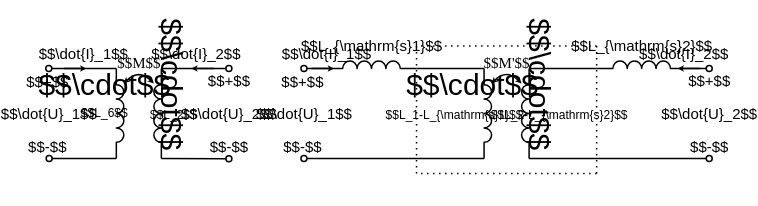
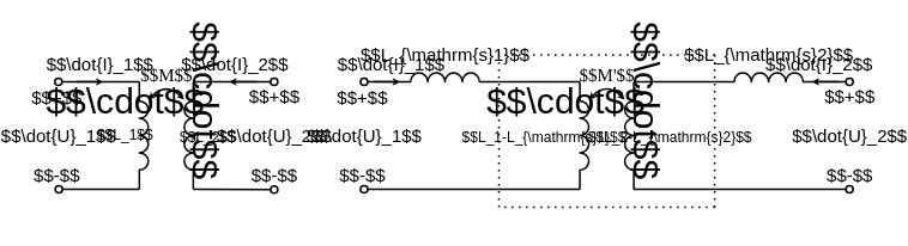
  <mxCell id="0" />
  <mxCell id="1" parent="0" />
  <mxCell id="2" value="$$M$$" style="text;html=1;resizable=1;autosize=1;align=center;verticalAlign=middle;points=[];fillColor=none;strokeColor=none;rounded=0;fontFamily=simsun;fontSize=10;movable=1;rotatable=1;deletable=1;editable=1;connectable=0;" vertex="1" parent="1"><mxGeometry x="80" y="33" width="20" height="15" as="geometry" /></mxCell>
  <mxCell id="3" value="$$\dot{I}_1$$" style="text;html=1;resizable=1;autosize=1;align=center;verticalAlign=middle;points=[];fillColor=none;strokeColor=none;rounded=0;fontSize=10;connectable=1;movable=1;rotatable=1;deletable=1;editable=1;" vertex="1" parent="1"><mxGeometry x="45" y="25" width="15" height="20" as="geometry" /></mxCell>
  <mxCell id="4" value="" style="pointerEvents=1;verticalLabelPosition=bottom;shadow=0;dashed=0;align=center;html=1;verticalAlign=top;shape=mxgraph.electrical.inductors.inductor_3;direction=south;deletable=1;fixDash=0;snapToPoint=0;comic=0;sketch=0;strokeWidth=1;" vertex="1" parent="1"><mxGeometry x="75" y="45" width="5" height="60" as="geometry" /></mxCell>
  <mxCell id="5" value="" style="endArrow=none;html=1;rounded=0;startArrow=oval;startFill=0;endSize=4;startSize=4;deletable=1;fixDash=0;snapToPoint=0;" edge="1" parent="1"><mxGeometry width="50" height="50" relative="1" as="geometry"><mxPoint x="30" y="45" as="sourcePoint" /><mxPoint x="75" y="45" as="targetPoint" /></mxGeometry></mxCell>
  <mxCell id="6" value="" style="endArrow=none;html=1;rounded=0;startArrow=oval;startFill=0;endSize=4;startSize=4;deletable=1;fixDash=0;snapToPoint=0;" edge="1" parent="1"><mxGeometry width="50" height="50" relative="1" as="geometry"><mxPoint x="30.25" y="105" as="sourcePoint" /><mxPoint x="75" y="105" as="targetPoint" /></mxGeometry></mxCell>
  <mxCell id="7" value="$$\cdot$$" style="text;html=1;resizable=1;autosize=1;align=center;verticalAlign=middle;points=[];fillColor=none;strokeColor=none;rounded=0;fontSize=20;movable=1;rotatable=1;deletable=1;editable=1;connectable=0;fixDash=0;snapToPoint=0;" vertex="1" parent="1"><mxGeometry x="56" y="48" width="21" height="14" as="geometry" /></mxCell>
  <mxCell id="8" value="" style="pointerEvents=1;verticalLabelPosition=bottom;shadow=0;dashed=0;align=center;html=1;verticalAlign=top;shape=mxgraph.electrical.inductors.inductor_3;direction=north;deletable=1;fixDash=0;snapToPoint=0;" vertex="1" parent="1"><mxGeometry x="100" y="45" width="5" height="60" as="geometry" /></mxCell>
  <mxCell id="9" value="" style="endArrow=none;html=1;rounded=0;startArrow=oval;startFill=0;endSize=4;startSize=4;deletable=1;fixDash=0;snapToPoint=0;" edge="1" parent="1"><mxGeometry width="50" height="50" relative="1" as="geometry"><mxPoint x="150" y="45.08" as="sourcePoint" /><mxPoint x="105" y="45.08" as="targetPoint" /></mxGeometry></mxCell>
  <mxCell id="10" value="" style="endArrow=none;html=1;rounded=0;startArrow=oval;startFill=0;endSize=4;startSize=4;deletable=1;fixDash=0;snapToPoint=0;" edge="1" parent="1"><mxGeometry width="50" height="50" relative="1" as="geometry"><mxPoint x="150" y="105.08" as="sourcePoint" /><mxPoint x="105" y="105" as="targetPoint" /></mxGeometry></mxCell>
  <mxCell id="11" value="$$\cdot$$" style="text;html=1;resizable=1;autosize=1;align=center;verticalAlign=middle;points=[];fillColor=none;strokeColor=none;rounded=0;fontSize=20;movable=1;rotatable=1;deletable=1;editable=1;connectable=0;direction=south;rotation=90;fixDash=0;snapToPoint=0;" vertex="1" parent="1"><mxGeometry x="107" y="45" width="14" height="21" as="geometry" /></mxCell>
  <mxCell id="12" value="" style="endArrow=classic;html=1;rounded=0;fontSize=12;startSize=4;endSize=1;strokeWidth=1;jumpSize=6;" edge="1" parent="1"><mxGeometry width="50" height="50" relative="1" as="geometry"><mxPoint x="140" y="45" as="sourcePoint" /><mxPoint x="125" y="45" as="targetPoint" /></mxGeometry></mxCell>
  <mxCell id="13" value="" style="endArrow=classic;html=1;rounded=0;fontSize=12;startSize=4;endSize=1;strokeWidth=1;jumpSize=6;" edge="1" parent="1"><mxGeometry width="50" height="50" relative="1" as="geometry"><mxPoint x="40" y="45" as="sourcePoint" /><mxPoint x="55" y="45" as="targetPoint" /></mxGeometry></mxCell>
- <mxCell id="14" value="$$L_6$$" style="text;html=1;align=center;verticalAlign=middle;resizable=1;points=[];autosize=1;strokeColor=none;fillColor=none;movable=1;rotatable=1;deletable=1;editable=1;connectable=1;fontSize=8;" vertex="1" parent="1"><mxGeometry x="58.5" y="67.5" width="16" height="15" as="geometry" /></mxCell>
+ <mxCell id="14" value="$$L_1$$" style="text;html=1;align=center;verticalAlign=middle;resizable=1;points=[];autosize=1;strokeColor=none;fillColor=none;movable=1;rotatable=1;deletable=1;editable=1;connectable=1;fontSize=8;" vertex="1" parent="1"><mxGeometry x="58.5" y="67.5" width="16" height="15" as="geometry" /></mxCell>
  <mxCell id="15" value="$$L_2$$" style="text;html=1;align=center;verticalAlign=middle;resizable=1;points=[];autosize=1;strokeColor=none;fillColor=none;movable=1;rotatable=1;deletable=1;editable=1;connectable=1;fontSize=8;" vertex="1" parent="1"><mxGeometry x="105" y="65.5" width="15" height="20" as="geometry" /></mxCell>
  <mxCell id="16" value="" style="curved=1;endArrow=classic;html=1;rounded=0;fontFamily=simsun;fontSize=14;startSize=1;endSize=1;startArrow=classic;startFill=1;" edge="1" parent="1"><mxGeometry width="50" height="50" relative="1" as="geometry"><mxPoint x="80" y="55" as="sourcePoint" /><mxPoint x="100" y="55" as="targetPoint" /><Array as="points"><mxPoint x="90" y="45" /></Array></mxGeometry></mxCell>
  <mxCell id="17" value="$$\dot{U}_1$$" style="text;html=1;resizable=1;autosize=1;align=center;verticalAlign=middle;points=[];fillColor=none;strokeColor=none;rounded=0;fontSize=10;movable=1;rotatable=1;deletable=1;editable=1;connectable=1;fixDash=0;snapToPoint=0;" vertex="1" parent="1"><mxGeometry x="20" y="65" width="20" height="20" as="geometry" /></mxCell>
  <mxCell id="18" value="$$+$$" style="text;html=1;resizable=1;autosize=1;align=center;verticalAlign=middle;points=[];fillColor=none;strokeColor=none;rounded=0;movable=1;rotatable=1;deletable=1;editable=1;connectable=0;fontSize=10;" vertex="1" parent="1"><mxGeometry x="21.5" y="46" width="15" height="15" as="geometry" /></mxCell>
  <mxCell id="19" value="$$-$$" style="text;resizable=1;autosize=1;align=center;verticalAlign=middle;points=[];fillColor=none;strokeColor=none;rounded=0;html=1;imageAspect=1;noLabel=0;recursiveResize=1;expand=1;editable=1;movable=1;rotatable=1;deletable=1;connectable=0;comic=0;fontSize=10;" vertex="1" parent="1"><mxGeometry x="21.5" y="89" width="15" height="15" as="geometry" /></mxCell>
  <mxCell id="20" value="$$+$$" style="text;html=1;resizable=1;autosize=1;align=center;verticalAlign=middle;points=[];fillColor=none;strokeColor=none;rounded=0;movable=1;rotatable=1;deletable=1;editable=1;connectable=0;fontSize=10;" vertex="1" parent="1"><mxGeometry x="142" y="45.79" width="15" height="15" as="geometry" /></mxCell>
  <mxCell id="21" value="$$-$$" style="text;resizable=1;autosize=1;align=center;verticalAlign=middle;points=[];fillColor=none;strokeColor=none;rounded=0;html=1;imageAspect=1;noLabel=0;recursiveResize=1;expand=1;editable=1;movable=1;rotatable=1;deletable=1;connectable=0;comic=0;fontSize=10;" vertex="1" parent="1"><mxGeometry x="142" y="89.21" width="15" height="15" as="geometry" /></mxCell>
  <mxCell id="22" value="$$\dot{U}_2$$" style="text;html=1;resizable=1;autosize=1;align=center;verticalAlign=middle;points=[];fillColor=none;strokeColor=none;rounded=0;fontSize=10;movable=1;rotatable=1;deletable=1;editable=1;connectable=1;fixDash=0;snapToPoint=0;" vertex="1" parent="1"><mxGeometry x="140" y="65" width="20" height="20" as="geometry" /></mxCell>
  <mxCell id="23" value="$$\dot{I}_2$$" style="text;html=1;resizable=1;autosize=1;align=center;verticalAlign=middle;points=[];fillColor=none;strokeColor=none;rounded=0;fontSize=10;connectable=1;movable=1;rotatable=1;deletable=1;editable=1;" vertex="1" parent="1"><mxGeometry x="120" y="25" width="15" height="20" as="geometry" /></mxCell>
  <mxCell id="24" value="$$M'$$" style="text;html=1;resizable=1;autosize=1;align=center;verticalAlign=middle;points=[];fillColor=none;strokeColor=none;rounded=0;fontFamily=simsun;fontSize=10;movable=1;rotatable=1;deletable=1;editable=1;connectable=0;" vertex="1" parent="1"><mxGeometry x="325" y="31" width="20" height="20" as="geometry" /></mxCell>
  <mxCell id="25" value="$$\dot{I}_1$$" style="text;html=1;resizable=1;autosize=1;align=center;verticalAlign=middle;points=[];fillColor=none;strokeColor=none;rounded=0;fontSize=10;connectable=1;movable=1;rotatable=1;deletable=1;editable=1;" vertex="1" parent="1"><mxGeometry x="207" y="25" width="15" height="20" as="geometry" /></mxCell>
  <mxCell id="26" value="" style="pointerEvents=1;verticalLabelPosition=bottom;shadow=0;dashed=0;align=center;html=1;verticalAlign=top;shape=mxgraph.electrical.inductors.inductor_3;direction=south;deletable=1;fixDash=0;snapToPoint=0;comic=0;sketch=0;strokeWidth=1;" vertex="1" parent="1"><mxGeometry x="320" y="45" width="5" height="60" as="geometry" /></mxCell>
  <mxCell id="27" value="" style="endArrow=none;html=1;rounded=0;startArrow=oval;startFill=0;endSize=4;startSize=4;deletable=1;fixDash=0;snapToPoint=0;entryX=0;entryY=1;entryDx=0;entryDy=0;entryPerimeter=0;" edge="1" parent="1" target="50"><mxGeometry width="50" height="50" relative="1" as="geometry"><mxPoint x="200" y="45" as="sourcePoint" /><mxPoint x="210" y="20" as="targetPoint" /></mxGeometry></mxCell>
  <mxCell id="28" value="" style="endArrow=none;html=1;rounded=0;startArrow=oval;startFill=0;endSize=4;startSize=4;deletable=1;fixDash=0;snapToPoint=0;" edge="1" parent="1"><mxGeometry width="50" height="50" relative="1" as="geometry"><mxPoint x="200" y="105" as="sourcePoint" /><mxPoint x="320" y="105" as="targetPoint" /></mxGeometry></mxCell>
  <mxCell id="29" value="$$\cdot$$" style="text;html=1;resizable=1;autosize=1;align=center;verticalAlign=middle;points=[];fillColor=none;strokeColor=none;rounded=0;fontSize=20;movable=1;rotatable=1;deletable=1;editable=1;connectable=0;fixDash=0;snapToPoint=0;" vertex="1" parent="1"><mxGeometry x="301" y="48" width="21" height="14" as="geometry" /></mxCell>
  <mxCell id="30" value="" style="pointerEvents=1;verticalLabelPosition=bottom;shadow=0;dashed=0;align=center;html=1;verticalAlign=top;shape=mxgraph.electrical.inductors.inductor_3;direction=north;deletable=1;fixDash=0;snapToPoint=0;" vertex="1" parent="1"><mxGeometry x="345" y="45" width="5" height="60" as="geometry" /></mxCell>
  <mxCell id="31" value="" style="endArrow=none;html=1;rounded=0;startArrow=oval;startFill=0;endSize=4;startSize=4;deletable=1;fixDash=0;snapToPoint=0;entryX=1;entryY=1;entryDx=0;entryDy=0;entryPerimeter=0;" edge="1" parent="1" target="53"><mxGeometry width="50" height="50" relative="1" as="geometry"><mxPoint x="470" y="45" as="sourcePoint" /><mxPoint x="488" y="10" as="targetPoint" /></mxGeometry></mxCell>
  <mxCell id="32" value="" style="endArrow=none;html=1;rounded=0;startArrow=oval;startFill=0;endSize=4;startSize=4;deletable=1;fixDash=0;snapToPoint=0;" edge="1" parent="1"><mxGeometry width="50" height="50" relative="1" as="geometry"><mxPoint x="470" y="105" as="sourcePoint" /><mxPoint x="350" y="105" as="targetPoint" /></mxGeometry></mxCell>
  <mxCell id="33" value="$$\cdot$$" style="text;html=1;resizable=1;autosize=1;align=center;verticalAlign=middle;points=[];fillColor=none;strokeColor=none;rounded=0;fontSize=20;movable=1;rotatable=1;deletable=1;editable=1;connectable=0;direction=south;rotation=90;fixDash=0;snapToPoint=0;" vertex="1" parent="1"><mxGeometry x="352" y="45" width="14" height="21" as="geometry" /></mxCell>
  <mxCell id="34" value="" style="endArrow=classic;html=1;rounded=0;fontSize=12;startSize=4;endSize=1;strokeWidth=1;jumpSize=6;" edge="1" parent="1"><mxGeometry width="50" height="50" relative="1" as="geometry"><mxPoint x="464" y="45" as="sourcePoint" /><mxPoint x="449" y="45" as="targetPoint" /></mxGeometry></mxCell>
  <mxCell id="35" value="" style="endArrow=classic;html=1;rounded=0;fontSize=12;startSize=4;endSize=1;strokeWidth=1;jumpSize=6;" edge="1" parent="1"><mxGeometry width="50" height="50" relative="1" as="geometry"><mxPoint x="205" y="45" as="sourcePoint" /><mxPoint x="220" y="45" as="targetPoint" /></mxGeometry></mxCell>
  <mxCell id="36" value="$$L_1-L_{\mathrm{s}1}$$" style="text;html=1;align=center;verticalAlign=middle;resizable=1;points=[];autosize=1;strokeColor=none;fillColor=none;movable=1;rotatable=1;deletable=1;editable=1;connectable=1;fontSize=8;" vertex="1" parent="1"><mxGeometry x="280" y="65.5" width="40" height="20" as="geometry" /></mxCell>
  <mxCell id="37" value="$$L_2-L_{\mathrm{s}2}$$" style="text;html=1;align=center;verticalAlign=middle;resizable=1;points=[];autosize=1;strokeColor=none;fillColor=none;movable=1;rotatable=1;deletable=1;editable=1;connectable=1;fontSize=8;" vertex="1" parent="1"><mxGeometry x="350" y="65.5" width="40" height="20" as="geometry" /></mxCell>
  <mxCell id="38" value="" style="curved=1;endArrow=classic;html=1;rounded=0;fontFamily=simsun;fontSize=14;startSize=1;endSize=1;startArrow=classic;startFill=1;" edge="1" parent="1"><mxGeometry width="50" height="50" relative="1" as="geometry"><mxPoint x="325" y="55" as="sourcePoint" /><mxPoint x="345" y="55" as="targetPoint" /><Array as="points"><mxPoint x="335" y="45" /></Array></mxGeometry></mxCell>
  <mxCell id="39" value="$$\dot{U}_1$$" style="text;html=1;resizable=1;autosize=1;align=center;verticalAlign=middle;points=[];fillColor=none;strokeColor=none;rounded=0;fontSize=10;movable=1;rotatable=1;deletable=1;editable=1;connectable=1;fixDash=0;snapToPoint=0;" vertex="1" parent="1"><mxGeometry x="190" y="65" width="20" height="20" as="geometry" /></mxCell>
  <mxCell id="40" value="$$+$$" style="text;html=1;resizable=1;autosize=1;align=center;verticalAlign=middle;points=[];fillColor=none;strokeColor=none;rounded=0;movable=1;rotatable=1;deletable=1;editable=1;connectable=0;fontSize=10;" vertex="1" parent="1"><mxGeometry x="191.5" y="46" width="15" height="15" as="geometry" /></mxCell>
  <mxCell id="41" value="$$-$$" style="text;resizable=1;autosize=1;align=center;verticalAlign=middle;points=[];fillColor=none;strokeColor=none;rounded=0;html=1;imageAspect=1;noLabel=0;recursiveResize=1;expand=1;editable=1;movable=1;rotatable=1;deletable=1;connectable=0;comic=0;fontSize=10;" vertex="1" parent="1"><mxGeometry x="191.5" y="89" width="15" height="15" as="geometry" /></mxCell>
  <mxCell id="42" value="$$+$$" style="text;html=1;resizable=1;autosize=1;align=center;verticalAlign=middle;points=[];fillColor=none;strokeColor=none;rounded=0;movable=1;rotatable=1;deletable=1;editable=1;connectable=0;fontSize=10;" vertex="1" parent="1"><mxGeometry x="462" y="45.79" width="15" height="15" as="geometry" /></mxCell>
  <mxCell id="43" value="$$-$$" style="text;resizable=1;autosize=1;align=center;verticalAlign=middle;points=[];fillColor=none;strokeColor=none;rounded=0;html=1;imageAspect=1;noLabel=0;recursiveResize=1;expand=1;editable=1;movable=1;rotatable=1;deletable=1;connectable=0;comic=0;fontSize=10;" vertex="1" parent="1"><mxGeometry x="462" y="89.21" width="15" height="15" as="geometry" /></mxCell>
  <mxCell id="44" value="$$\dot{U}_2$$" style="text;html=1;resizable=1;autosize=1;align=center;verticalAlign=middle;points=[];fillColor=none;strokeColor=none;rounded=0;fontSize=10;movable=1;rotatable=1;deletable=1;editable=1;connectable=1;fixDash=0;snapToPoint=0;" vertex="1" parent="1"><mxGeometry x="460" y="65" width="20" height="20" as="geometry" /></mxCell>
  <mxCell id="45" value="$$\dot{I}_2$$" style="text;html=1;resizable=1;autosize=1;align=center;verticalAlign=middle;points=[];fillColor=none;strokeColor=none;rounded=0;fontSize=10;connectable=1;movable=1;rotatable=1;deletable=1;editable=1;" vertex="1" parent="1"><mxGeometry x="445" y="25" width="15" height="20" as="geometry" /></mxCell>
  <mxCell id="46" value="" style="endArrow=none;dashed=1;html=1;dashPattern=1 3;strokeWidth=1;rounded=0;" edge="1" parent="1"><mxGeometry width="50" height="50" relative="1" as="geometry"><mxPoint x="395" y="30" as="sourcePoint" /><mxPoint x="395" y="115" as="targetPoint" /></mxGeometry></mxCell>
  <mxCell id="47" value="" style="endArrow=none;dashed=1;html=1;dashPattern=1 3;strokeWidth=1;rounded=0;" edge="1" parent="1"><mxGeometry width="50" height="50" relative="1" as="geometry"><mxPoint x="395" y="30" as="sourcePoint" /><mxPoint x="275" y="30" as="targetPoint" /></mxGeometry></mxCell>
  <mxCell id="48" value="" style="endArrow=none;dashed=1;html=1;dashPattern=1 3;strokeWidth=1;rounded=0;" edge="1" parent="1"><mxGeometry width="50" height="50" relative="1" as="geometry"><mxPoint x="275" y="30" as="sourcePoint" /><mxPoint x="275" y="115" as="targetPoint" /></mxGeometry></mxCell>
  <mxCell id="49" value="" style="endArrow=none;dashed=1;html=1;dashPattern=1 3;strokeWidth=1;rounded=0;" edge="1" parent="1"><mxGeometry width="50" height="50" relative="1" as="geometry"><mxPoint x="395" y="115" as="sourcePoint" /><mxPoint x="275" y="115" as="targetPoint" /></mxGeometry></mxCell>
  <mxCell id="50" value="" style="pointerEvents=1;verticalLabelPosition=bottom;shadow=0;dashed=0;align=center;html=1;verticalAlign=top;shape=mxgraph.electrical.inductors.inductor_3;direction=east;deletable=1;fixDash=0;snapToPoint=0;comic=0;sketch=0;strokeWidth=1;" vertex="1" parent="1"><mxGeometry x="215" y="40" width="60" height="5" as="geometry" /></mxCell>
  <mxCell id="51" value="$$L_{\mathrm{s}1}$$" style="text;html=1;align=center;verticalAlign=middle;resizable=1;points=[];autosize=1;strokeColor=none;fillColor=none;fontSize=10;movable=1;rotatable=1;deletable=1;editable=1;connectable=1;" vertex="1" parent="1"><mxGeometry x="230" y="20" width="30" height="20" as="geometry" /></mxCell>
  <mxCell id="52" value="" style="endArrow=none;html=1;rounded=0;strokeWidth=1;entryX=1;entryY=1;entryDx=0;entryDy=0;entryPerimeter=0;" edge="1" parent="1" target="50"><mxGeometry width="50" height="50" relative="1" as="geometry"><mxPoint x="320" y="45" as="sourcePoint" /><mxPoint x="265" y="50" as="targetPoint" /></mxGeometry></mxCell>
  <mxCell id="53" value="" style="pointerEvents=1;verticalLabelPosition=bottom;shadow=0;dashed=0;align=center;html=1;verticalAlign=top;shape=mxgraph.electrical.inductors.inductor_3;direction=east;deletable=1;fixDash=0;snapToPoint=0;comic=0;sketch=0;strokeWidth=1;" vertex="1" parent="1"><mxGeometry x="395" y="40" width="60" height="5" as="geometry" /></mxCell>
  <mxCell id="54" value="$$L_{\mathrm{s}2}$$" style="text;html=1;align=center;verticalAlign=middle;resizable=1;points=[];autosize=1;strokeColor=none;fillColor=none;fontSize=10;movable=1;rotatable=1;deletable=1;editable=1;connectable=1;" vertex="1" parent="1"><mxGeometry x="410" y="20" width="30" height="20" as="geometry" /></mxCell>
  <mxCell id="55" value="" style="endArrow=none;html=1;rounded=0;strokeWidth=1;entryX=0;entryY=1;entryDx=0;entryDy=0;entryPerimeter=0;" edge="1" parent="1" target="53"><mxGeometry width="50" height="50" relative="1" as="geometry"><mxPoint x="350" y="45" as="sourcePoint" /><mxPoint x="400" y="-5" as="targetPoint" /></mxGeometry></mxCell>
